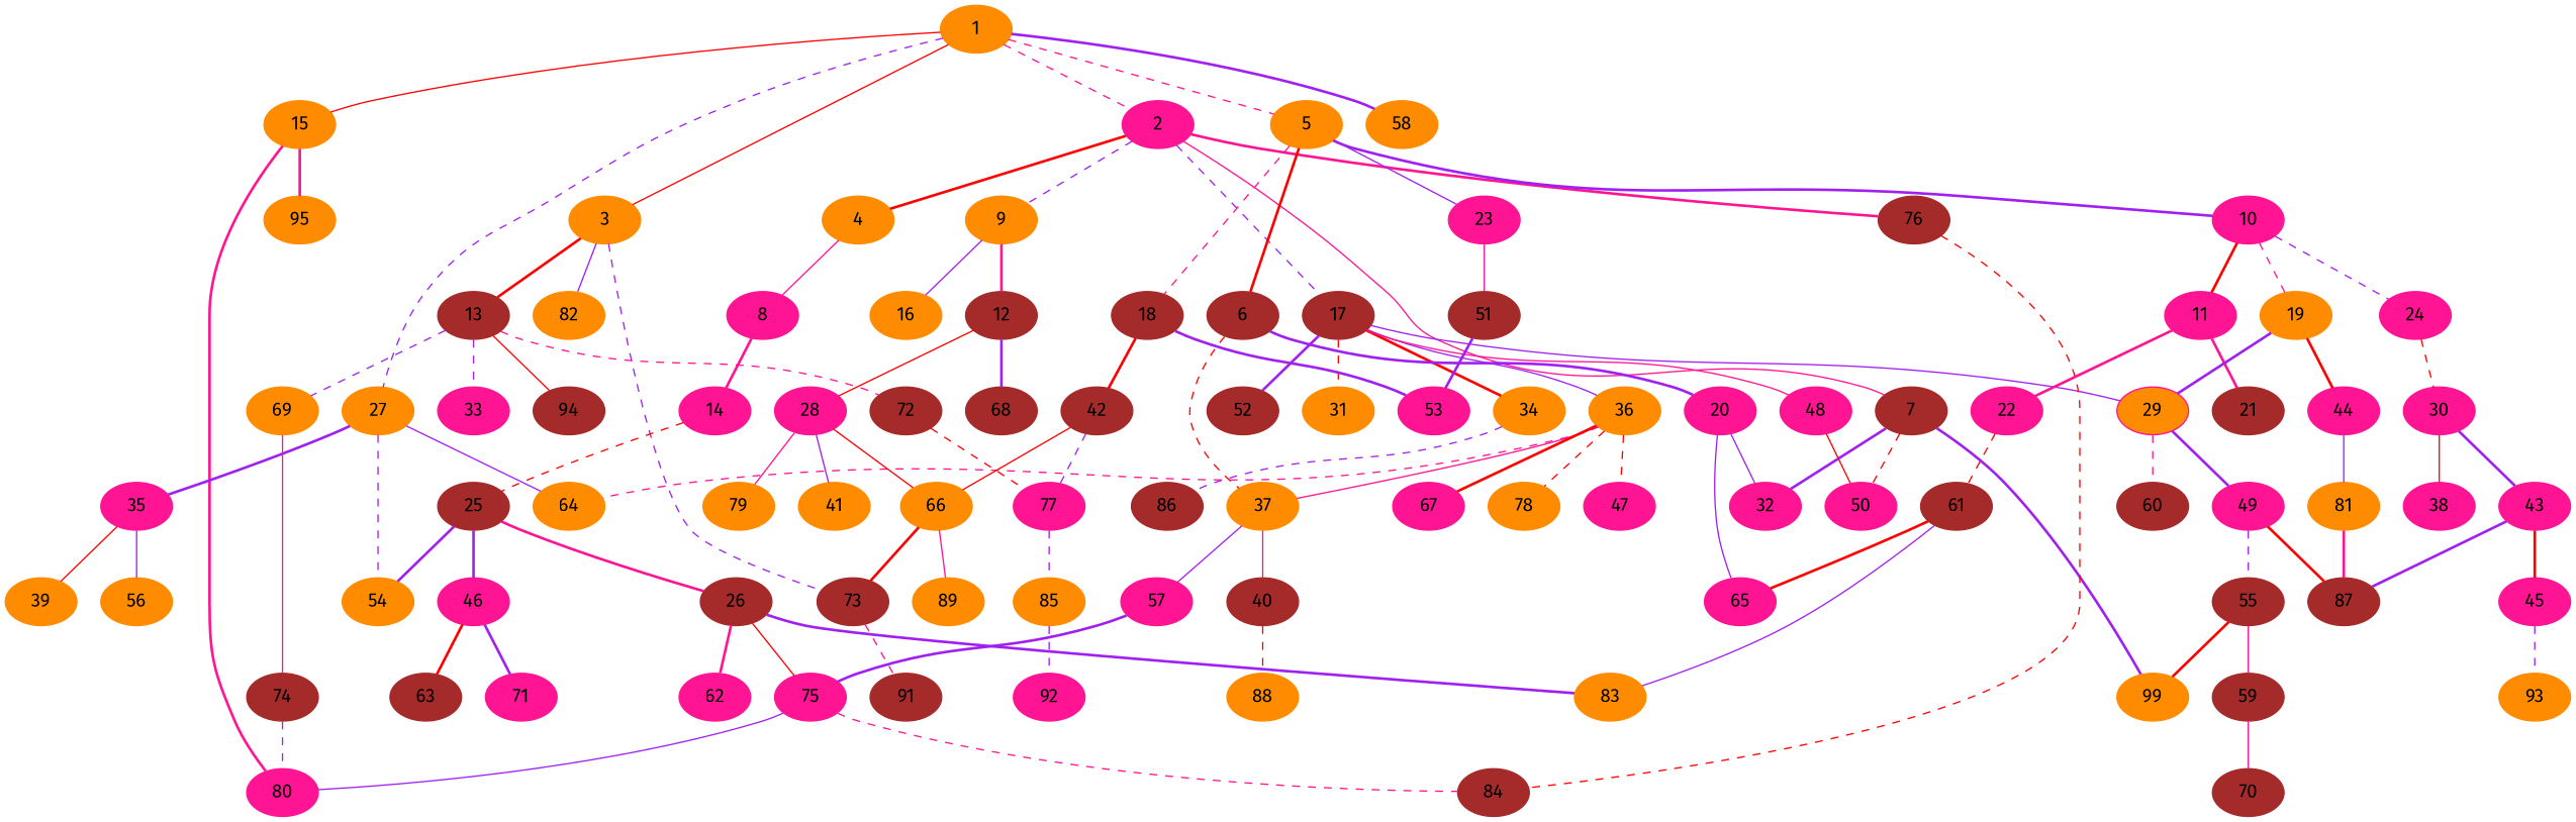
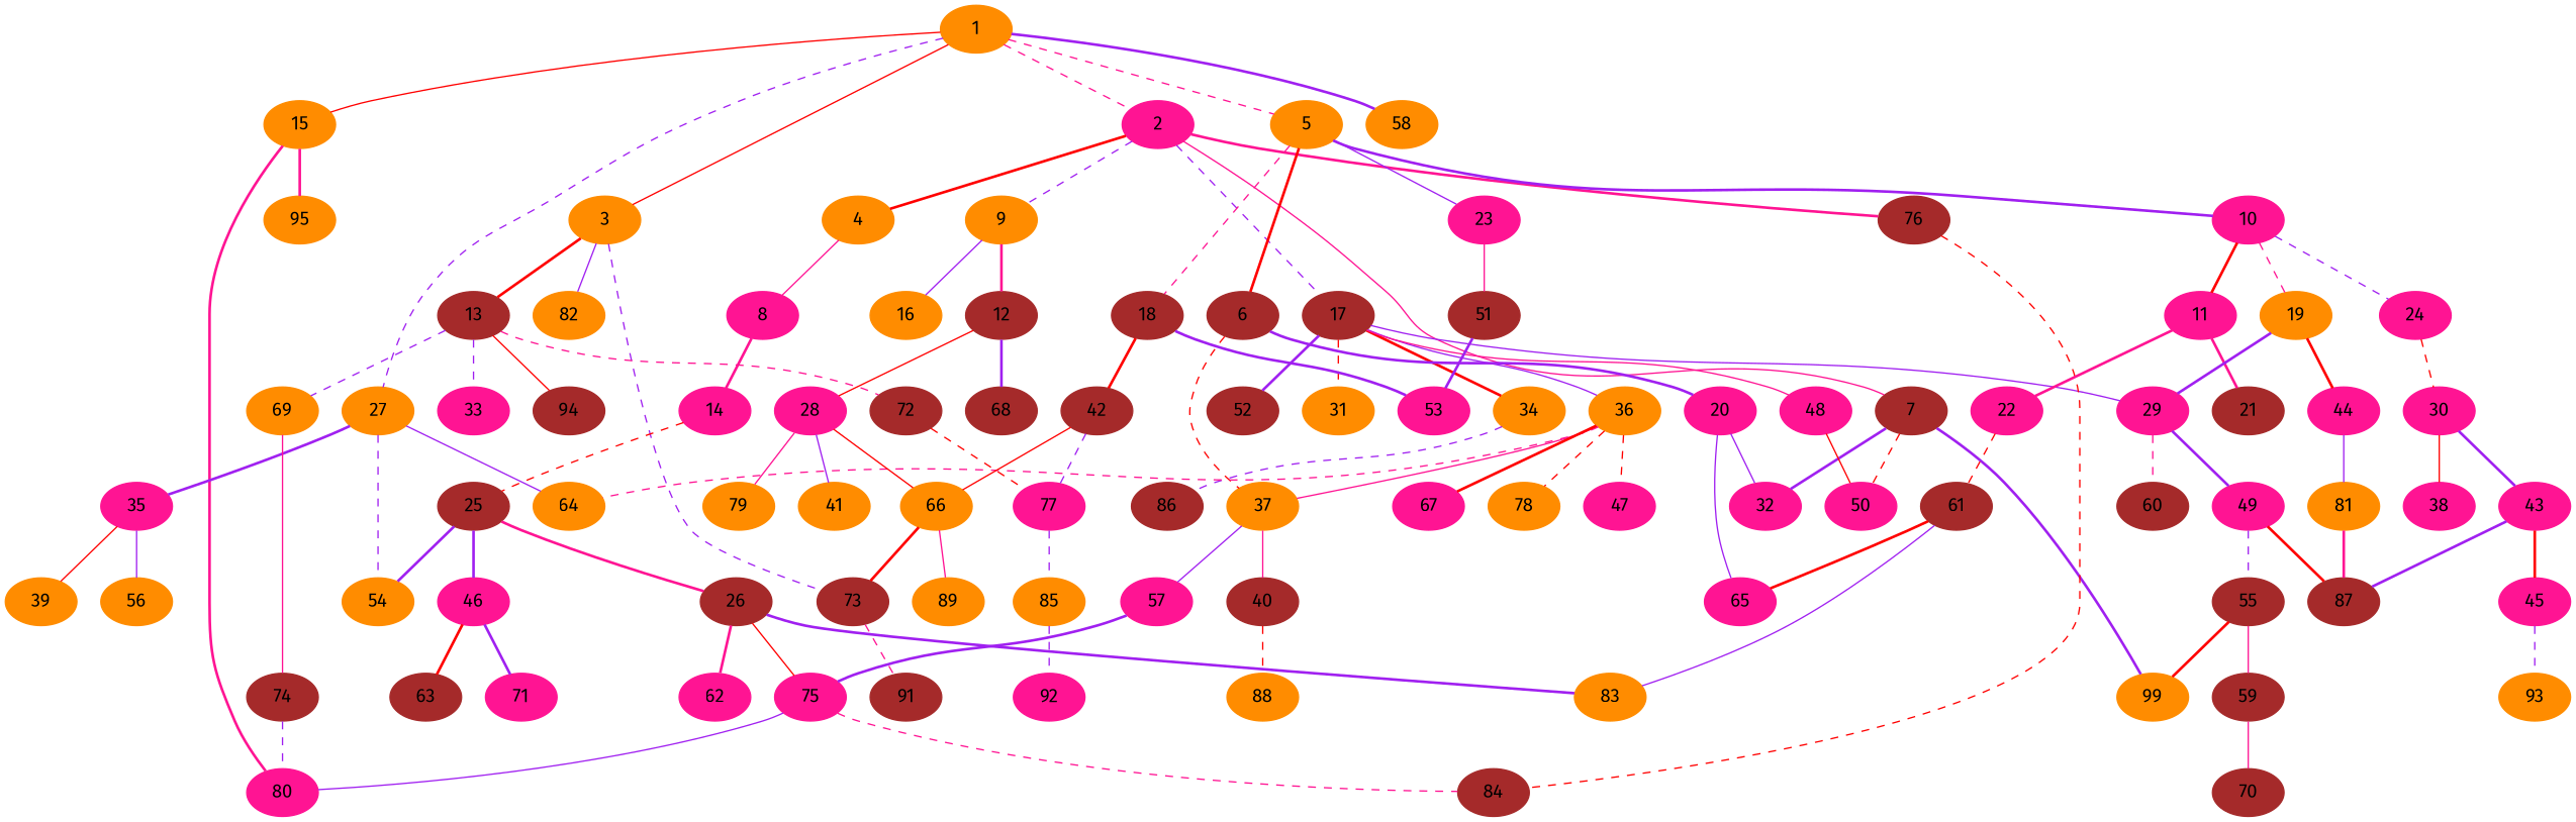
  graph {
    fontname="Fira Sans"
    node [color=deeppink fontname="Fira Sans" style=filled]
    edge [color=purple fontname="Fira Sans" style=bold]
    1 [color=darkorange]
    2
    3 [color=darkorange]
    5 [color=darkorange]
    15 [color=darkorange]
    27 [color=darkorange]
    58 [color=darkorange]
    4 [color=darkorange]
    7 [color=brown]
    9 [color=darkorange]
    17 [color=brown]
    76 [color=brown]
    13 [color=brown]
    73 [color=brown]
    82 [color=darkorange]
    6 [color=brown]
    10
    18 [color=brown]
    23
    80
    95 [color=darkorange]
    54 [color=darkorange]
    35
    64 [color=darkorange]
    8
    32
    50
    n28 [color=darkorange label=99]
    12 [color=brown]
    16 [color=darkorange]
-   29 [fillcolor=darkorange]
+   29
    31 [color=darkorange]
    34 [color=darkorange]
    36 [color=darkorange]
    48
    52 [color=brown]
    84 [color=brown]
    33
    69 [color=darkorange]
    72 [color=brown]
    94 [color=brown]
    91 [color=brown]
    14
    20
    37 [color=darkorange]
    11
    19 [color=darkorange]
    24
    42 [color=brown]
    53
    51 [color=brown]
    65
    57
    40 [color=brown]
    25 [color=brown]
    28
    68 [color=brown]
    21 [color=brown]
    22
    44
    30
    61 [color=brown]
    41 [color=darkorange]
    66 [color=darkorange]
    79 [color=darkorange]
    74 [color=brown]
    77
    26 [color=brown]
    46
    49
    60 [color=brown]
    86 [color=brown]
    47
    67
    78 [color=darkorange]
    81 [color=darkorange]
    83 [color=darkorange]
    38
    43
    62
    75
    63 [color=brown]
    71
    39 [color=darkorange]
    56 [color=darkorange]
    89 [color=darkorange]
    87 [color=brown]
    55 [color=brown]
    45
    88 [color=darkorange]
    85 [color=darkorange]
    93 [color=darkorange]
    59 [color=brown]
    70 [color=brown]
    92
    1 -- 2 [color=deeppink style=dashed]
    1 -- 3 [color=red style=solid]
    1 -- 5 [color=deeppink style=dashed]
    1 -- 15 [color=red style=solid]
    1 -- 27 [style=dashed]
    1 -- 58
    2 -- 4 [color=red]
    2 -- 7 [color=deeppink style=solid]
    2 -- 9 [style=dashed]
    2 -- 17 [style=dashed]
    2 -- 76 [color=deeppink]
    3 -- 13 [color=red]
    3 -- 73 [style=dashed]
    3 -- 82 [style=solid]
    5 -- 6 [color=red]
    5 -- 10
    5 -- 18 [color=deeppink style=dashed]
    5 -- 23 [style=solid]
    15 -- 80 [color=deeppink]
    15 -- 95 [color=deeppink]
    27 -- 54 [style=dashed]
    27 -- 35
    27 -- 64 [style=solid]
    4 -- 8 [color=deeppink style=solid]
    7 -- 32
    7 -- 50 [color=red style=dashed]
    7 -- n28
    9 -- 12 [color=deeppink]
    9 -- 16 [style=solid]
    17 -- 29 [style=solid]
    17 -- 31 [color=red style=dashed]
    17 -- 34 [color=red]
    17 -- 36 [style=solid]
    17 -- 48 [color=deeppink style=solid]
    17 -- 52
    76 -- 84 [color=red style=dashed]
    13 -- 33 [style=dashed]
    13 -- 69 [style=dashed]
    13 -- 72 [color=deeppink style=dashed]
    13 -- 94 [color=red style=solid]
    73 -- 91 [color=deeppink style=dashed]
    6 -- 20
    6 -- 37 [color=red style=dashed]
    10 -- 11 [color=red]
    10 -- 19 [color=deeppink style=dashed]
    10 -- 24 [style=dashed]
    18 -- 42 [color=red]
    18 -- 53
    23 -- 51 [color=deeppink style=solid]
    35 -- 39 [color=red style=solid]
    35 -- 56 [style=solid]
    8 -- 14 [color=deeppink]
    12 -- 28 [color=red style=solid]
    12 -- 68
    29 -- 49
    29 -- 60 [color=deeppink style=dashed]
    34 -- 86 [style=dashed]
    36 -- 64 [color=deeppink style=dashed]
    36 -- 37 [color=deeppink style=solid]
    36 -- 47 [color=red style=dashed]
    36 -- 67 [color=red]
    36 -- 78 [color=red style=dashed]
    48 -- 50 [color=red style=solid]
    69 -- 74 [color=deeppink style=solid]
    72 -- 77 [color=red style=dashed]
    14 -- 25 [color=red style=dashed]
    20 -- 32 [style=solid]
    20 -- 65 [style=solid]
    37 -- 57 [style=solid]
    37 -- 40 [color=deeppink style=solid]
    11 -- 21 [color=deeppink]
    11 -- 22 [color=deeppink]
    19 -- 29
    19 -- 44 [color=red]
    24 -- 30 [color=red style=dashed]
    42 -- 66 [color=red style=solid]
    42 -- 77 [style=dashed]
    51 -- 53
    57 -- 75
    40 -- 88 [color=red style=dashed]
    25 -- 54
    25 -- 26 [color=deeppink]
    25 -- 46
    28 -- 41 [style=solid]
    28 -- 66 [color=red style=solid]
    28 -- 79 [color=deeppink style=solid]
    22 -- 61 [color=red style=dashed]
    44 -- 81 [style=solid]
    30 -- 38 [color=red style=solid]
    30 -- 43
    61 -- 65 [color=red]
    61 -- 83 [style=solid]
    66 -- 73 [color=red]
    66 -- 89 [color=deeppink style=solid]
    74 -- 80 [style=dashed]
    77 -- 85 [style=dashed]
    26 -- 83
    26 -- 62 [color=deeppink]
    26 -- 75 [color=red style=solid]
    46 -- 63 [color=red]
    46 -- 71
    49 -- 87 [color=red]
    49 -- 55 [style=dashed]
    81 -- 87 [color=deeppink]
    43 -- 87
    43 -- 45 [color=red]
    75 -- 80 [style=solid]
    75 -- 84 [color=deeppink style=dashed]
    55 -- n28 [color=red]
    55 -- 59 [color=deeppink style=solid]
    45 -- 93 [style=dashed]
    85 -- 92 [style=dashed]
    59 -- 70 [color=deeppink style=solid]
  }
